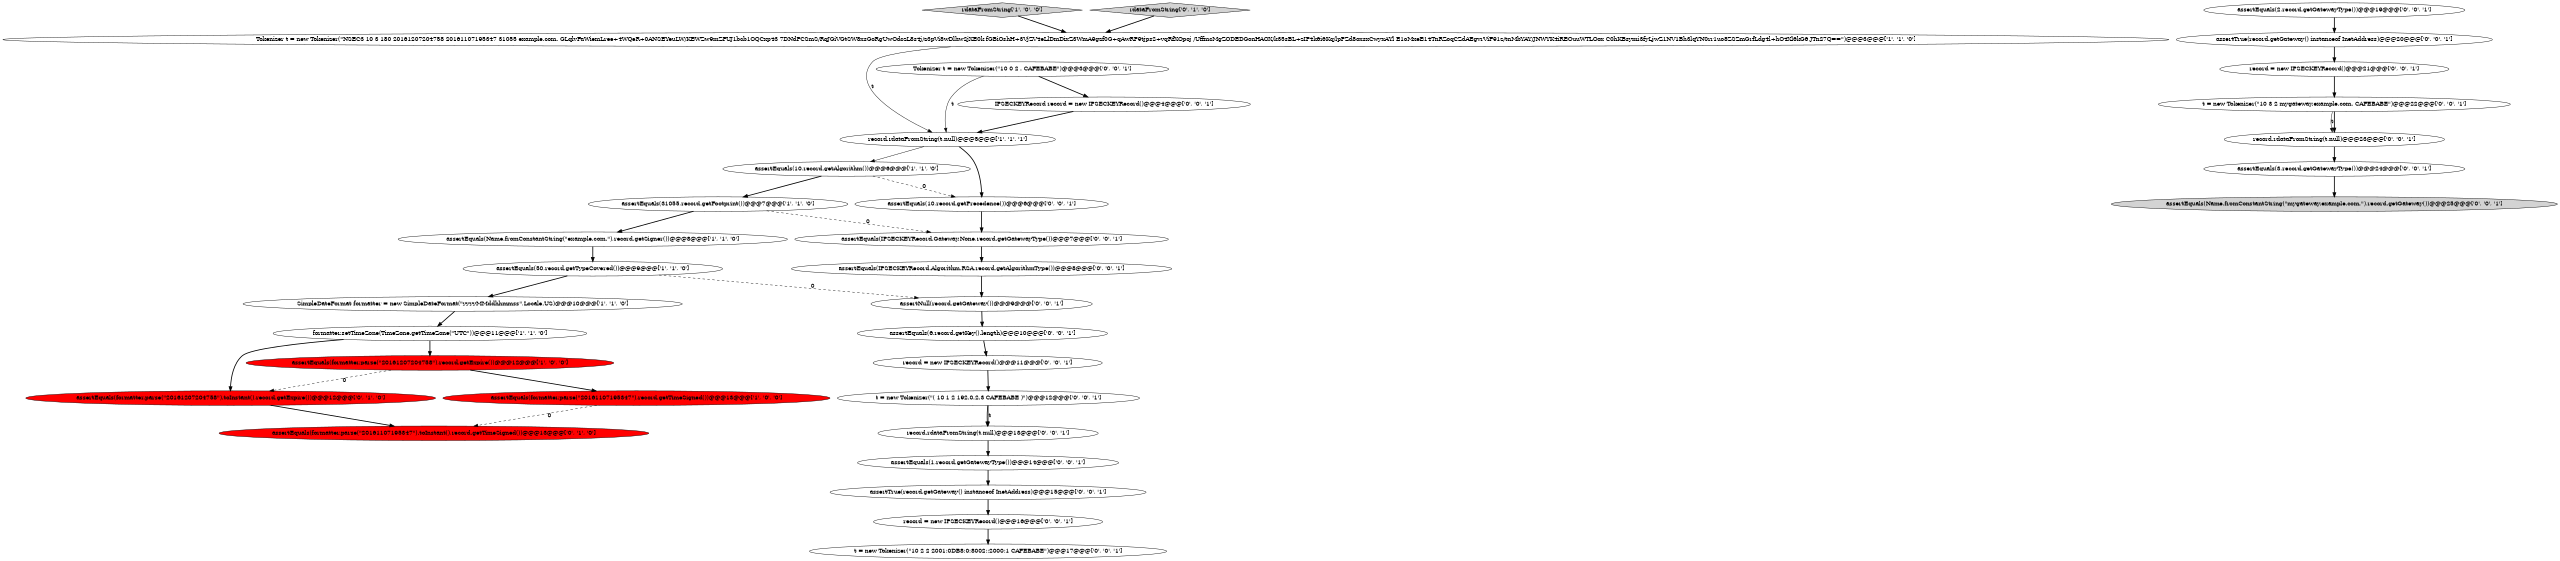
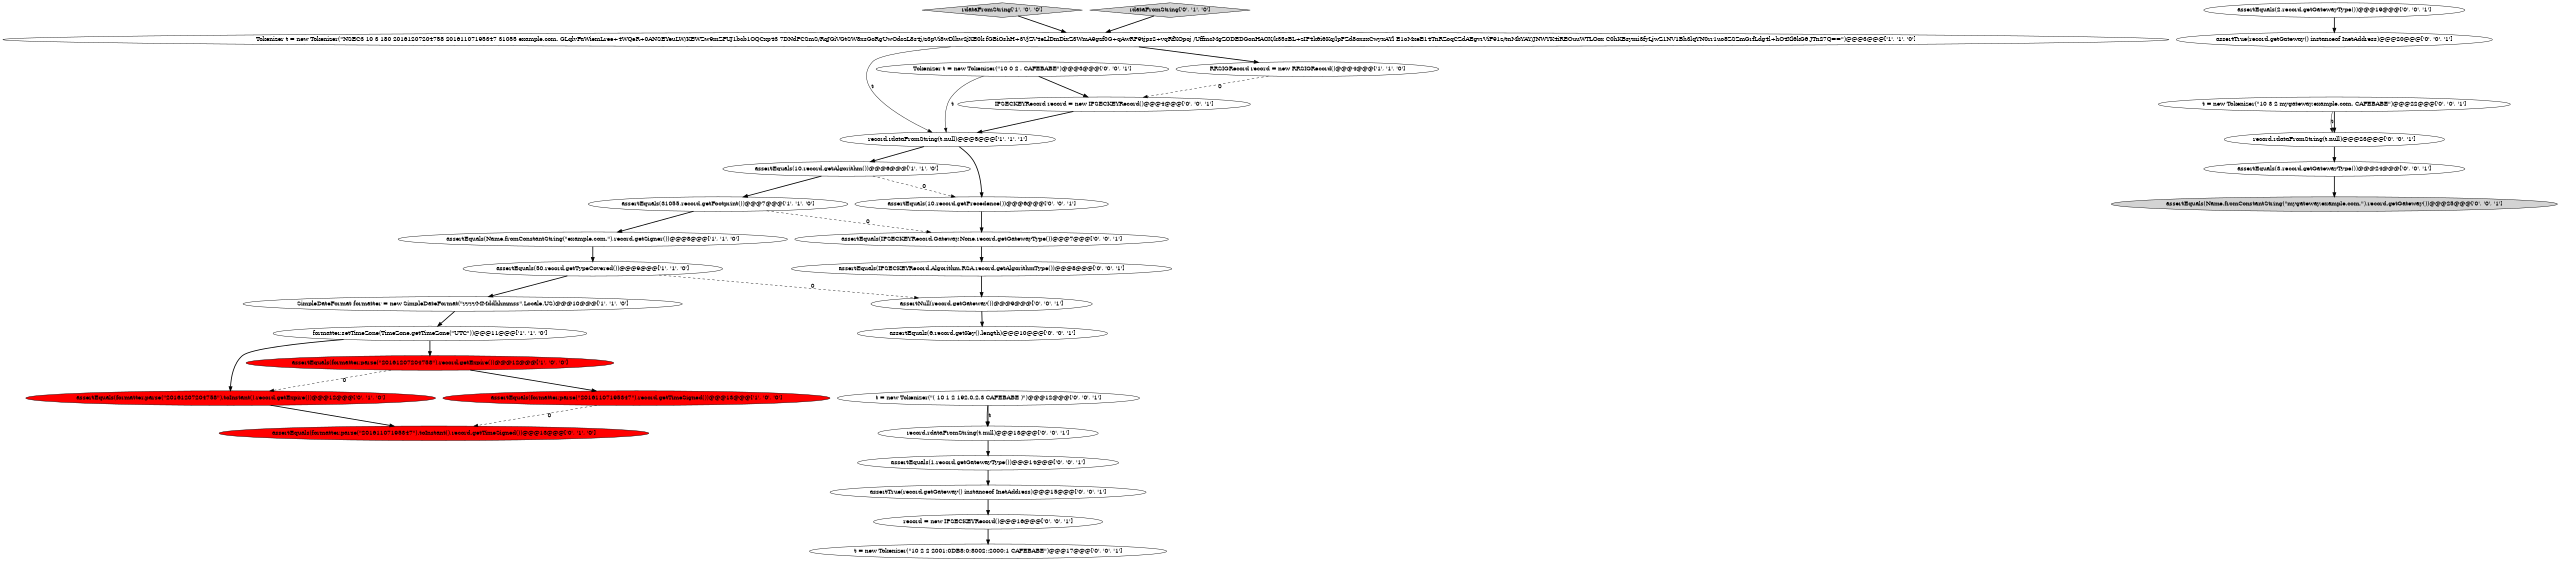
  digraph {
    node [fillcolor=white shape=ellipse style=filled]
    edge [style=bold]
    n1 [label="record = new IPSECKEYRecord()@@@16@@@['0', '0', '1']"]
    n2 [label="t = new Tokenizer(\"10 2 2 2001:0DB8:0:8002::2000:1 CAFEBABE\")@@@17@@@['0', '0', '1']"]
    n3 [label="assertEquals(Name.fromConstantString(\"example.com.\"),record.getSigner())@@@8@@@['1', '1', '0']"]
    n4 [label="assertEquals(50,record.getTypeCovered())@@@9@@@['1', '1', '0']"]
    n5 [label="assertNull(record.getGateway())@@@9@@@['0', '0', '1']"]
    n6 [label="SimpleDateFormat formatter = new SimpleDateFormat(\"yyyyMMddhhmmss\",Locale.US)@@@10@@@['1', '1', '0']"]
-   n7 [label="record = new IPSECKEYRecord()@@@11@@@['0', '0', '1']"]
    n8 [label="t = new Tokenizer(\"( 10 1 2 192.0.2.3 CAFEBABE )\")@@@12@@@['0', '0', '1']"]
    n9 [label="record.rdataFromString(t,null)@@@13@@@['0', '0', '1']"]
    n10 [label="assertEquals(1,record.getGatewayType())@@@14@@@['0', '0', '1']"]
    n11 [label="assertTrue(record.getGateway() instanceof InetAddress)@@@15@@@['0', '0', '1']"]
    n12 [label="assertEquals(31055,record.getFootprint())@@@7@@@['1', '1', '0']"]
    n13 [label="assertEquals(IPSECKEYRecord.Gateway.None,record.getGatewayType())@@@7@@@['0', '0', '1']"]
    n14 [label="assertEquals(IPSECKEYRecord.Algorithm.RSA,record.getAlgorithmType())@@@8@@@['0', '0', '1']"]
    n15 [label="record.rdataFromString(t,null)@@@5@@@['1', '1', '1']"]
    n16 [label="assertEquals(10,record.getAlgorithm())@@@6@@@['1', '1', '0']"]
    n17 [label="assertEquals(10,record.getPrecedence())@@@6@@@['0', '0', '1']"]
    n18 [label="assertEquals(2,record.getGatewayType())@@@19@@@['0', '0', '1']"]
    n19 [label="assertTrue(record.getGateway() instanceof InetAddress)@@@20@@@['0', '0', '1']"]
    n20 [label="assertEquals(3,record.getGatewayType())@@@24@@@['0', '0', '1']"]
    n21 [fillcolor=lightgray label="assertEquals(Name.fromConstantString(\"mygateway.example.com.\"),record.getGateway())@@@25@@@['0', '0', '1']"]
    n22 [fillcolor=red label="assertEquals(formatter.parse(\"20161107195347\").toInstant(),record.getTimeSigned())@@@13@@@['0', '1', '0']"]
    n23 [fillcolor=red label="assertEquals(formatter.parse(\"20161107195347\"),record.getTimeSigned())@@@13@@@['1', '0', '0']"]
    n24 [label="Tokenizer t = new Tokenizer(\"10 0 2 . CAFEBABE\")@@@3@@@['0', '0', '1']"]
    n25 [label="IPSECKEYRecord record = new IPSECKEYRecord()@@@4@@@['0', '0', '1']"]
    n26 [fillcolor=red label="assertEquals(formatter.parse(\"20161207204758\").toInstant(),record.getExpire())@@@12@@@['0', '1', '0']"]
    n27 [label="t = new Tokenizer(\"10 3 2 mygateway.example.com. CAFEBABE\")@@@22@@@['0', '0', '1']"]
    n28 [label="record.rdataFromString(t,null)@@@23@@@['0', '0', '1']"]
    n29 [label="assertEquals(6,record.getKey().length)@@@10@@@['0', '0', '1']"]
-   n30 [label="record = new IPSECKEYRecord()@@@21@@@['0', '0', '1']"]
    n31 [label="Tokenizer t = new Tokenizer(\"NSEC3 10 3 180 20161207204758 20161107195347 31055 example.com. GLqlvFaWiemLree+4WQeR+0ANSEYeuLW/KEWZw9mZPUJ1bcb1OQCxp43 7DNdPCSmS/RqJGiVGtSW8xsGoRgUwOdczL8s4j/z3pVi8wDlhw2jXE0k fGBiOshH+3VjZV4eLlDmDixZ3WmA9gzf0G+qAwRP9tjps2+vqRfXOpoj /UffmcMgZODEDGonHAOX/k35sBL+zIP4k6i6Kq/lpPZd8oxsxCwyxAYl E1oMxeE14TnRZoqCZdAEgvrViF91z/tnMbYAY/JNWYK4iREOuuWTLOox C0hKBsymi3fyLjwZ1NV1Bh3lqYN0rr1uo8ZSZmGrfLdg4l+hO4Xl6kG6 JTn27Q==\")@@@3@@@['1', '1', '0']"]
+   n32 [label="RRSIGRecord record = new RRSIGRecord()@@@4@@@['1', '1', '0']"]
    n33 [fillcolor=lightgray label="rdataFromString['1', '0', '0']" shape=diamond]
    n34 [label="formatter.setTimeZone(TimeZone.getTimeZone(\"UTC\"))@@@11@@@['1', '1', '0']"]
    n35 [fillcolor=red label="assertEquals(formatter.parse(\"20161207204758\"),record.getExpire())@@@12@@@['1', '0', '0']"]
    n36 [fillcolor=lightgray label="rdataFromString['0', '1', '0']" shape=diamond]
    n1 -> n2
    n3 -> n4
    n4 -> n5 [label=0 style=dashed]
    n4 -> n6
    n5 -> n29
    n6 -> n34
-   n7 -> n8
    n8 -> n9
    n8 -> n9 [label=t style=solid]
    n9 -> n10
    n10 -> n11
    n11 -> n1
    n12 -> n3
    n12 -> n13 [label=0 style=dashed]
    n13 -> n14
    n14 -> n5
-   n15 -> n16 [style=solid]
+   n15 -> n16
    n15 -> n17
    n16 -> n12
    n16 -> n17 [label=0 style=dashed]
    n17 -> n13
    n18 -> n19
-   n19 -> n30
    n20 -> n21
    n23 -> n22 [label=0 style=dashed]
    n24 -> n15 [label=t style=solid]
    n24 -> n25
    n25 -> n15
    n26 -> n22
    n27 -> n28 [label=t style=solid]
    n27 -> n28
    n28 -> n20
-   n29 -> n7
-   n30 -> n27
    n31 -> n15 [label=t style=solid]
+   n31 -> n32
+   n32 -> n25 [label=0 style=dashed]
    n33 -> n31
    n34 -> n26
    n34 -> n35
    n35 -> n23
    n35 -> n26 [label=0 style=dashed]
    n36 -> n31
  }
